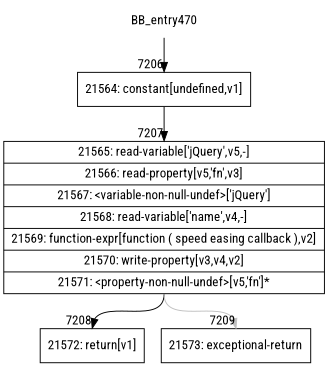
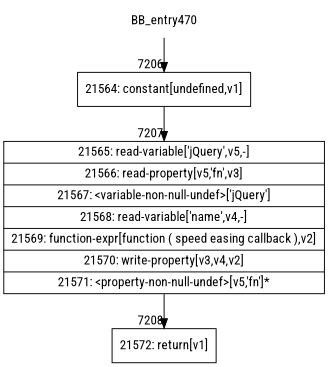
  digraph {
    fontname="Roboto Condensed"
    rankdir=TD
    node [fontname="Roboto Condensed" shape=record]
    edge [fontname="Roboto Condensed" headport=n tailport=s]
    n1 [label=BB_entry470 shape=none]
    n2 [label="{21564: constant[undefined,v1]}"]
    n3 [label="{21565: read-variable['jQuery',v5,-]|21566: read-property[v5,'fn',v3]|21567: \<variable-non-null-undef\>['jQuery']|21568: read-variable['name',v4,-]|21569: function-expr[function ( speed easing callback ),v2]|21570: write-property[v3,v4,v2]|21571: \<property-non-null-undef\>[v5,'fn']*}"]
    n4 [label="{21572: return[v1]}"]
-   n5 [label="{21573: exceptional-return}"]
    n1 -> n2 [headlabel="    7206"]
    n2 -> n3 [headlabel="      7207"]
    n3 -> n4 [headlabel="      7208"]
-   n3 -> n5 [color=gray headlabel="      7209"]
  }
